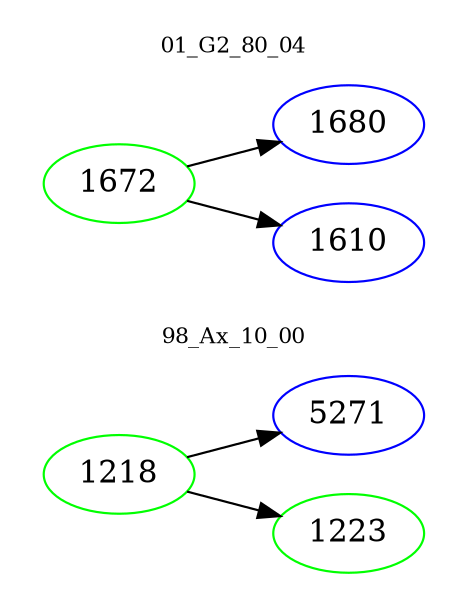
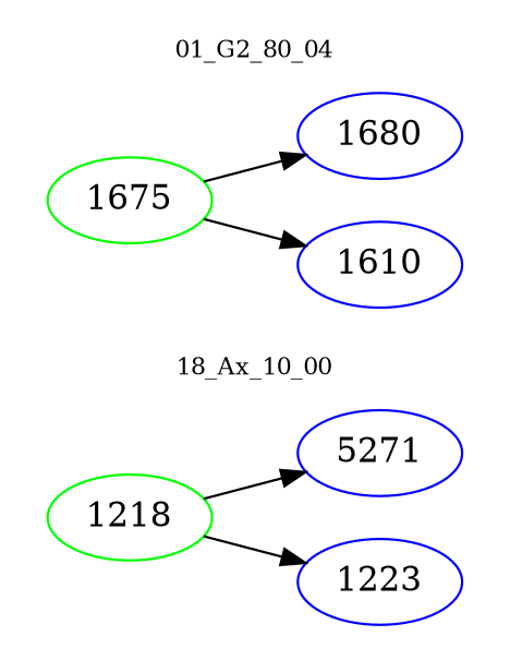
  digraph {
    rankdir=LR
    node [color=blue]
    edge [color=black]
    n1 [color=green label=1218]
-   n2 [color=green label=1223]
+   n2 [label=1223]
    n3 [label=5271]
-   n4 [color=green label=1672]
+   n4 [color=green label=1675]
    n5 [label=1610]
    n6 [label=1680]
    subgraph cluster_1 {
      color=white
      fontsize=10
-     label="98_Ax_10_00"
+     label="18_Ax_10_00"
      n1
      n2
      n3
    }
    subgraph cluster_2 {
      color=white
      fontsize=10
      label="01_G2_80_04"
      n4
      n5
      n6
    }
    n1 -> n2
    n1 -> n3
    n4 -> n5
    n4 -> n6
  }
